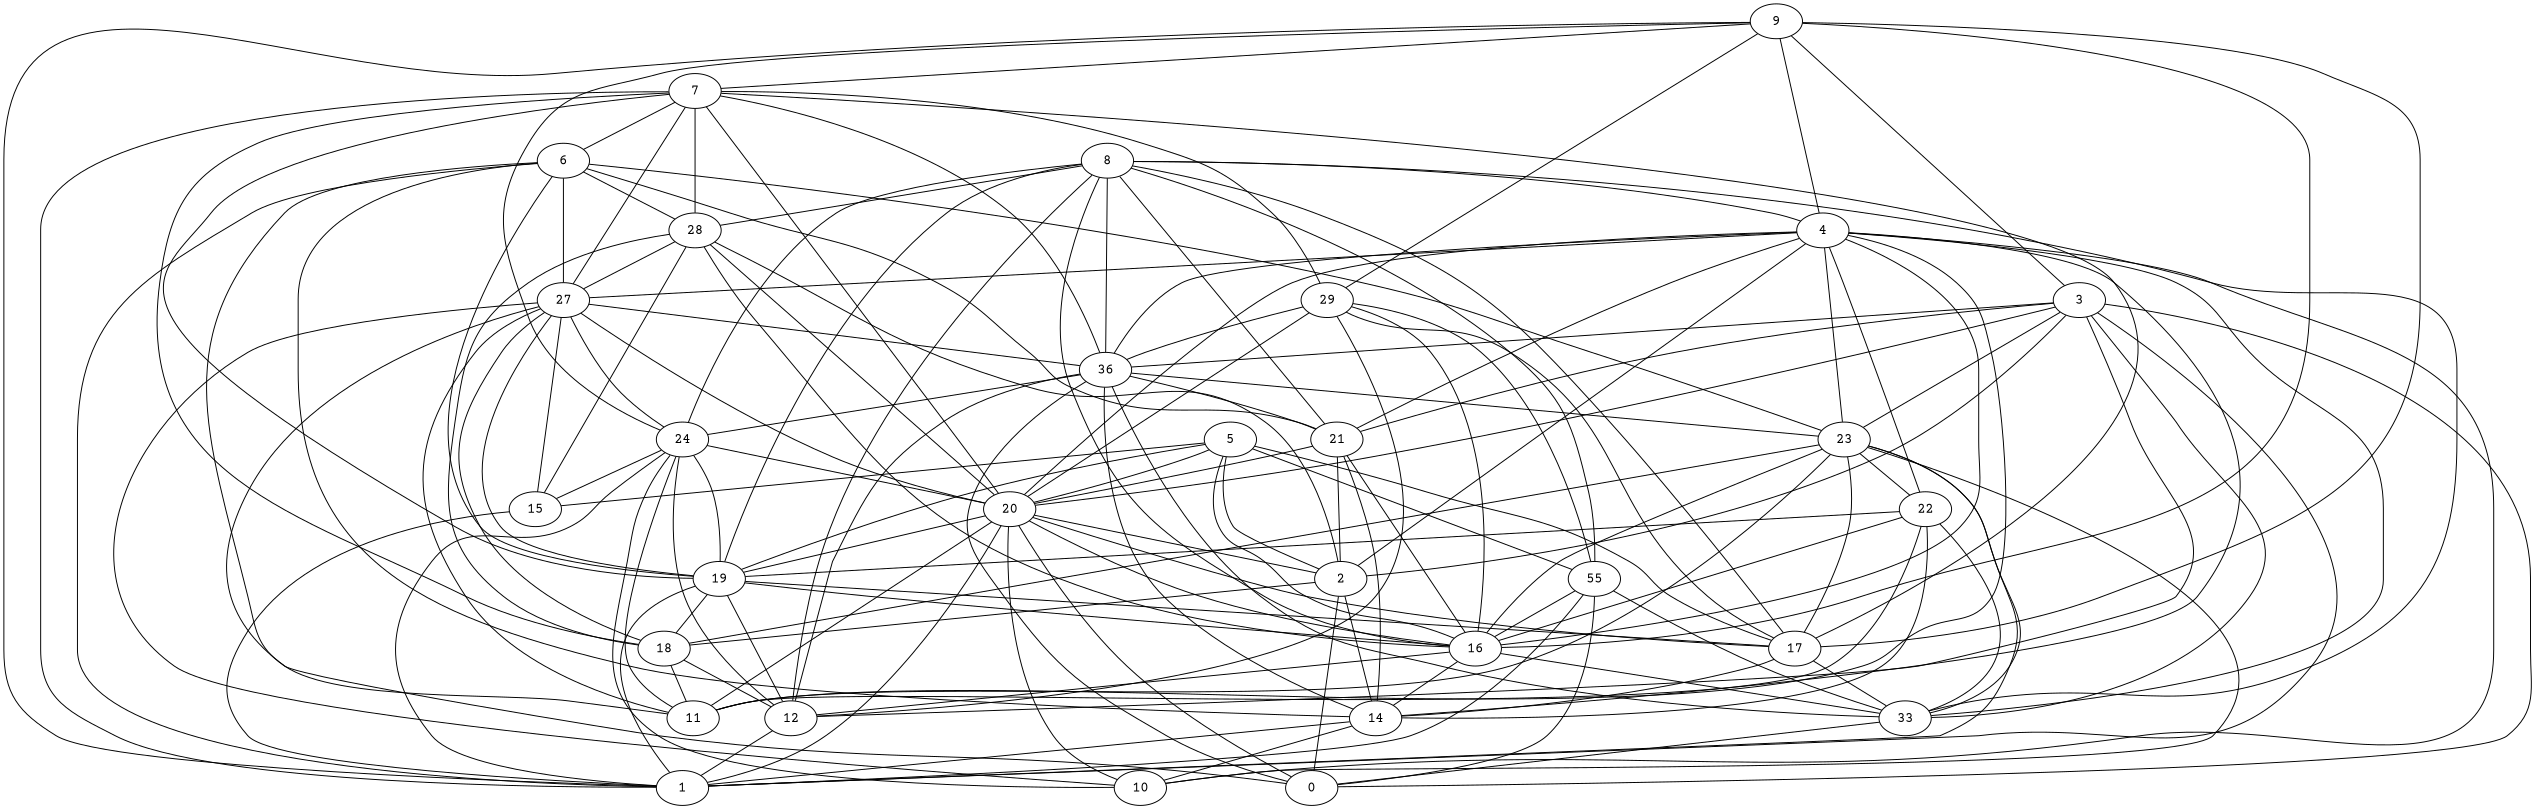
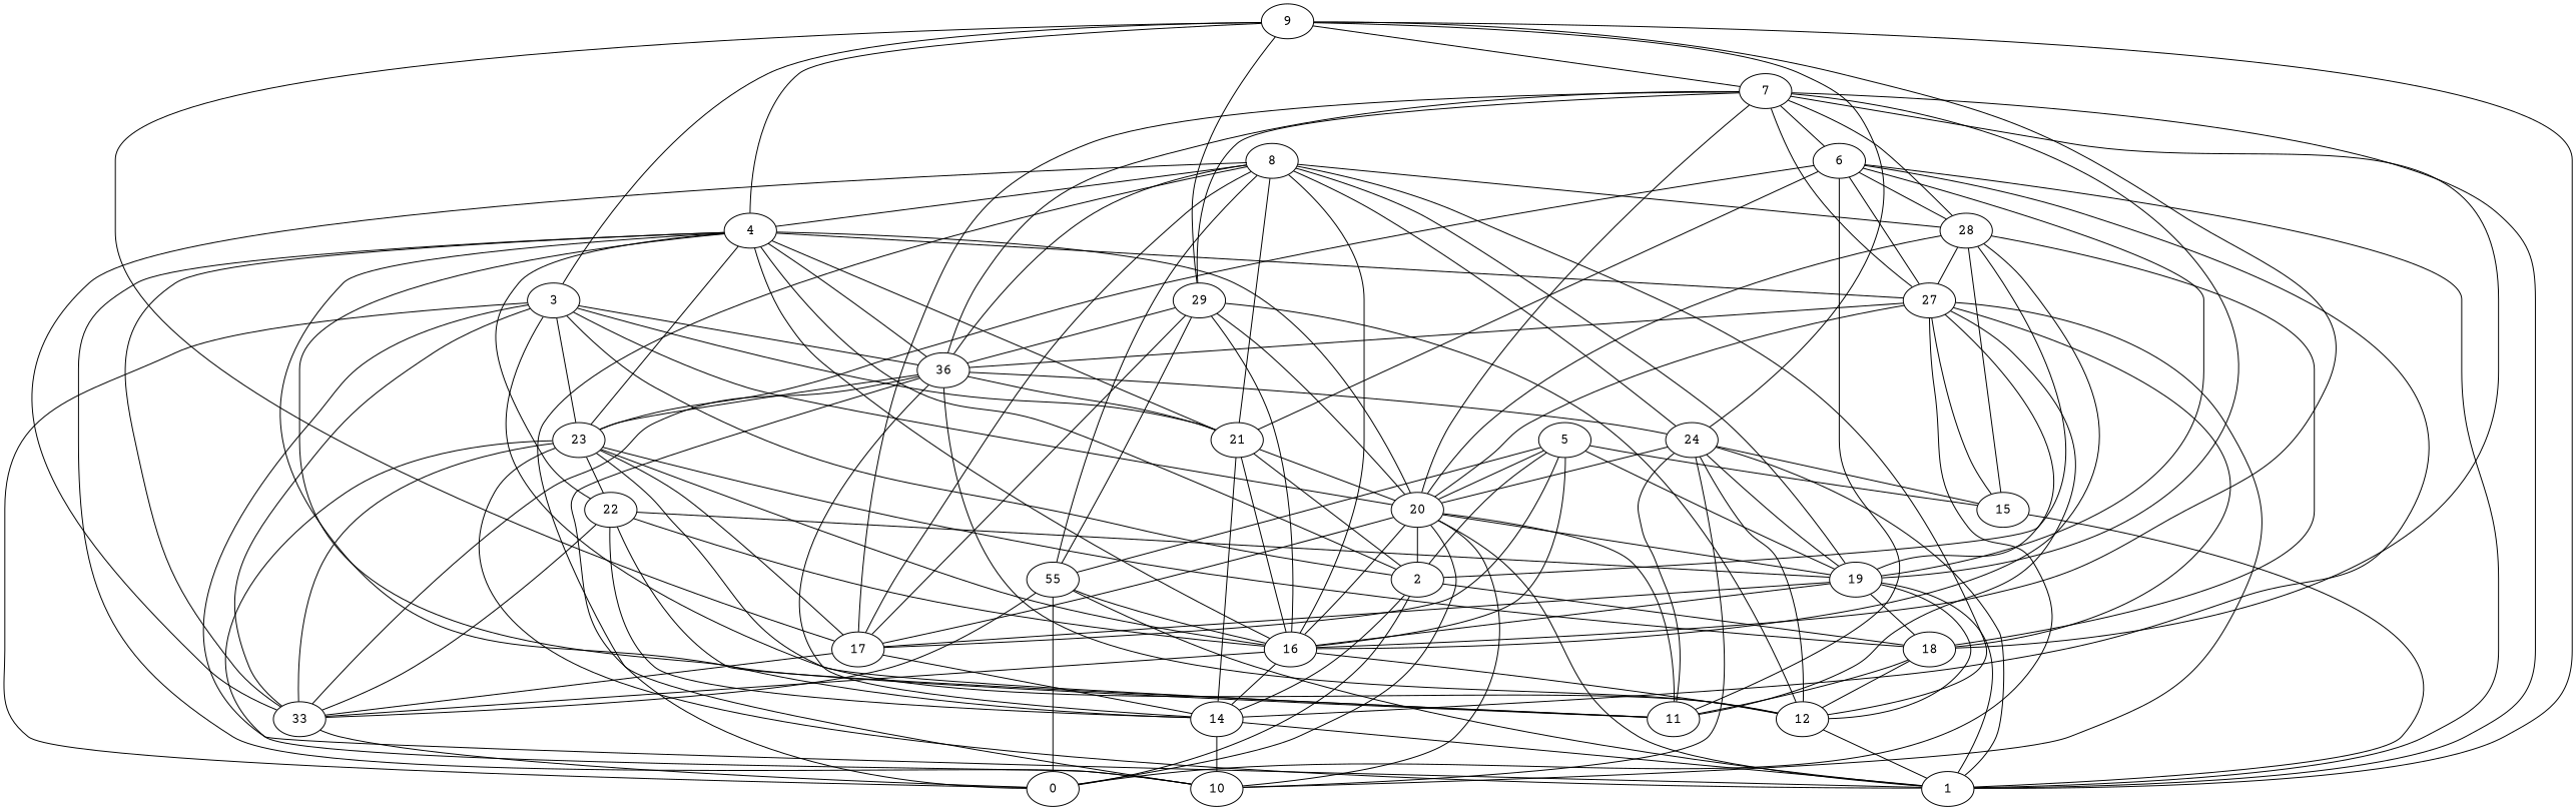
  digraph {
    fontname="Courier Prime"
    node [fontname="Courier Prime"]
    edge [color=black dir=none fontname="Courier Prime"]
    16
    14
    n3 [label=33]
    12
    1
    10
    0
    8
    19
    17
    28
    n12 [label=36]
    24
    4
    21
    n16 [label=55]
    18
    15
    20
    27
    2
    29
    11
    23
    9
    7
    3
    22
    5
    6
    subgraph sub_1 {
      16
      14
      n3
      12
      1
      10
      0
      8
      19
      17
      28
      n12
      24
      4
      21
      n16
      18
      15
      20
      27
      2
      29
      11
      23
      9
      7
      3
      22
      5
      6
    }
    16 -> 14
    16 -> n3
    16 -> 12
    14 -> 1
    14 -> 10
    n3 -> 0
    12 -> 1
    8 -> 16
    8 -> n3
    8 -> 12
+   8 -> 10
    8 -> 19
    8 -> 17
    8 -> 28
    8 -> n12
    8 -> 24
    8 -> 4
    8 -> 21
    8 -> n16
    19 -> 16
    19 -> 12
    19 -> 1
    19 -> 17
    19 -> 18
    17 -> 14
    17 -> n3
    28 -> 16
    28 -> 18
    28 -> 15
    28 -> 20
    28 -> 27
    28 -> 2
    n12 -> 14
    n12 -> n3
    n12 -> 12
    n12 -> 0
    n12 -> 24
    n12 -> 21
    n12 -> 23
    24 -> 12
    24 -> 1
    24 -> 10
    24 -> 19
    24 -> 15
    24 -> 20
    24 -> 11
    4 -> 16
    4 -> 14
    4 -> n3
    4 -> 10
    4 -> n12
    4 -> 21
    4 -> 20
    4 -> 27
    4 -> 2
    4 -> 11
    4 -> 23
    4 -> 22
    21 -> 16
    21 -> 14
    21 -> 20
    21 -> 2
    n16 -> 16
    n16 -> n3
    n16 -> 1
    n16 -> 0
    18 -> 12
    18 -> 11
    15 -> 1
    20 -> 16
    20 -> 1
    20 -> 10
    20 -> 0
    20 -> 19
    20 -> 17
    20 -> 2
    20 -> 11
    27 -> 10
    27 -> 0
    27 -> 19
    27 -> n12
-   27 -> 24
    27 -> 18
    27 -> 15
    27 -> 20
    27 -> 11
    2 -> 14
    2 -> 0
    2 -> 18
    29 -> 16
    29 -> 12
    29 -> 17
    29 -> n12
    29 -> n16
    29 -> 20
    23 -> 16
    23 -> n3
    23 -> 1
    23 -> 10
    23 -> 17
    23 -> 18
    23 -> 11
    23 -> 22
    9 -> 16
    9 -> 1
    9 -> 17
    9 -> 24
    9 -> 4
    9 -> 29
    9 -> 7
    9 -> 3
    7 -> 1
    7 -> 19
    7 -> 17
    7 -> 28
    7 -> n12
    7 -> 18
    7 -> 20
    7 -> 27
    7 -> 29
    7 -> 6
    3 -> n3
    3 -> 12
    3 -> 1
    3 -> 0
    3 -> n12
    3 -> 21
    3 -> 20
    3 -> 2
    3 -> 23
    22 -> 16
    22 -> 14
    22 -> n3
    22 -> 19
    22 -> 11
    5 -> 16
    5 -> 19
    5 -> 17
    5 -> n16
    5 -> 15
    5 -> 20
    5 -> 2
    6 -> 14
    6 -> 1
    6 -> 19
    6 -> 28
    6 -> 21
    6 -> 27
    6 -> 11
    6 -> 23
  }
